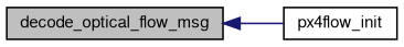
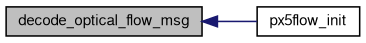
  digraph {
    rankdir=LR
    node [color=black fontname=FreeSans fontsize=10 shape=record style=filled]
    n1 [fillcolor=grey75 fontcolor=black height=0.2 label=decode_optical_flow_msg width=0.4]
-   n2 [fillcolor=white height=0.2 label=px4flow_init width=0.4]
+   n2 [fillcolor=white height=0.2 label=px5flow_init width=0.4]
    n1 -> n2 [color=midnightblue dir=back fontname=FreeSans fontsize=10 labelfontname=FreeSans labelfontsize=10 style=solid]
  }
